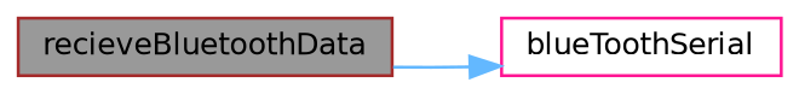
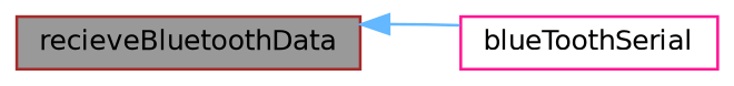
  digraph {
    rankdir=LR
    node [fontname=Helvetica fontsize=10 shape=box style=filled]
    n1 [color=brown fillcolor=grey60 fontcolor=black height=0.2 label=recieveBluetoothData width=0.4]
    n2 [color=deeppink fillcolor=white height=0.2 label=blueToothSerial width=0.4]
-   n1 -> n2 [color=steelblue1 fontname=Helvetica fontsize=10 labelfontname=Helvetica labelfontsize=10 style=solid]
+   n2 -> n1 [color=steelblue1 fontname=Helvetica fontsize=10 labelfontname=Helvetica labelfontsize=10 style=solid]
  }
